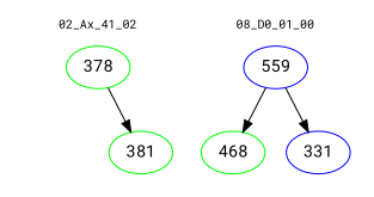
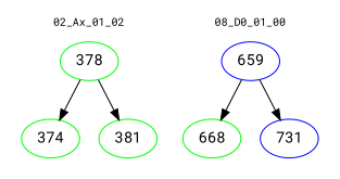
  digraph {
    fontname="Roboto Mono"
    node [color=green fontname="Roboto Mono"]
    edge [color=black fontname="Roboto Mono"]
    n1 [label=378]
+   n2 [label=374]
    n3 [label=381]
-   n4 [color=blue label=559]
-   n5 [label=468]
-   n6 [color=blue label=331]
+   n4 [color=blue label=659]
+   n5 [label=668]
+   n6 [color=blue label=731]
    subgraph cluster_1 {
      color=white
      fontsize=10
-     label="02_Ax_41_02"
+     label="02_Ax_01_02"
      n1
+     n2
      n3
    }
    subgraph cluster_2 {
      color=white
      fontsize=10
      label="08_D0_01_00"
      n4
      n5
      n6
    }
+   n1 -> n2
    n1 -> n3
    n4 -> n5
    n4 -> n6
  }
